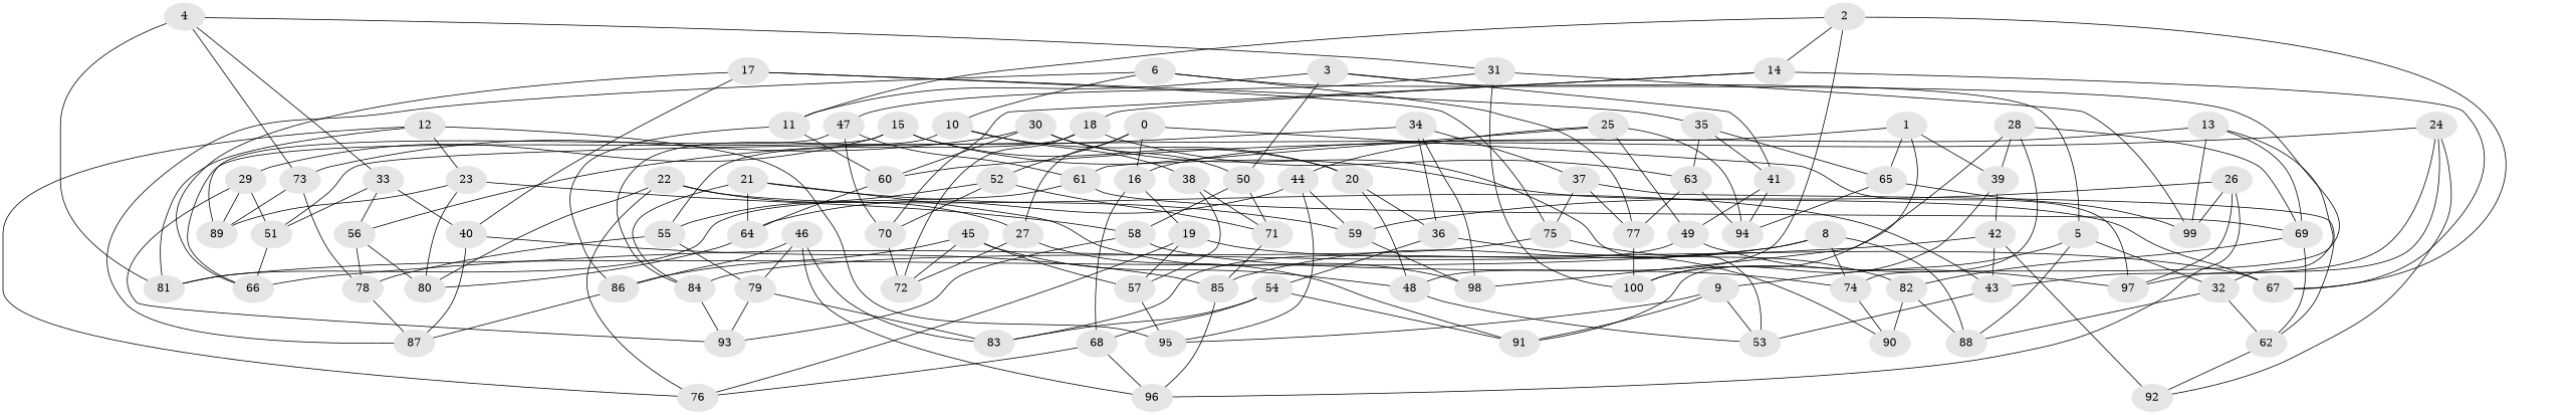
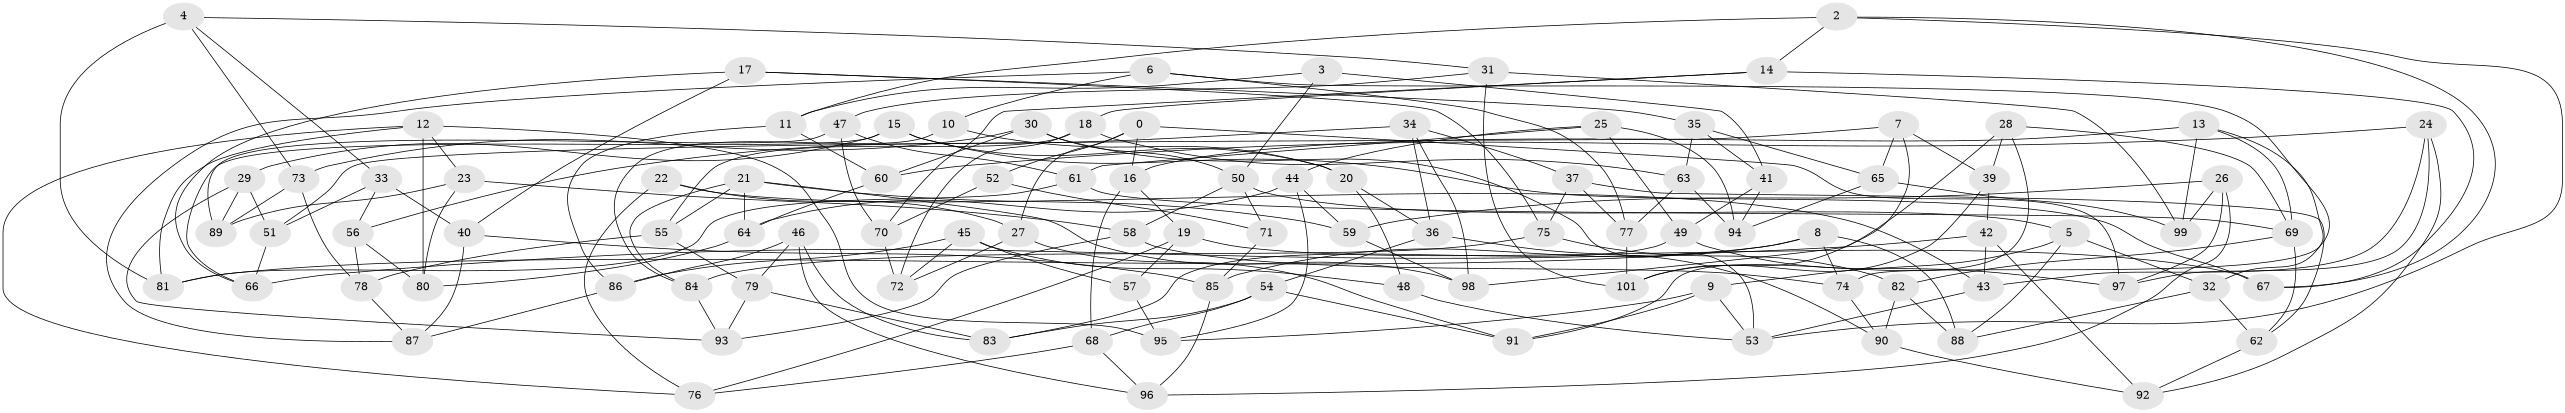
  graph {
    node [color=gray90 style=filled]
-   1
+   1 [label=7]
    39
    51
    65
-   100
+   100 [label=101]
    42
    66
    99
    94
    2
    11
    14
    48
    67
    60
    86
    18
    70
    53
    3
    5
    41
    50
    9
    32
    88
    49
    58
    71
    4
    31
    33
    73
    81
    47
    40
    56
    89
    78
    91
    95
    62
    6
    10
    74
    77
    87
    20
-   38
    84
    90
    n52 [label=0]
    16
    27
    52
    97
    19
    68
    72
    55
    8
    85
    96
    36
    57
    93
    64
    12
    23
    76
    80
    13
    69
    82
    63
    15
    29
    17
    35
    75
    79
    54
    21
    59
    98
    22
    43
    24
    92
    25
    44
    61
    83
    26
    28
    30
    34
    37
    45
    46
    1 -- 39
    1 -- 51
    1 -- 65
    1 -- 100
    39 -- 100
    39 -- 42
    51 -- 66
    65 -- 99
    65 -- 94
    42 -- 66
    42 -- 43
    42 -- 92
    2 -- 11
    2 -- 14
-   2 -- 48
+   2 -- 53
    2 -- 67
    11 -- 60
    11 -- 86
    14 -- 67
    14 -- 18
    14 -- 70
    48 -- 53
    60 -- 64
    86 -- 87
    18 -- 72
    18 -- 55
    18 -- 63
    70 -- 72
    3 -- 11
-   3 -- 5
+   50 -- 5
    3 -- 41
    3 -- 50
    5 -- 9
    5 -- 32
    5 -- 88
    41 -- 94
    41 -- 49
    50 -- 58
    50 -- 71
    9 -- 53
    9 -- 91
    9 -- 95
    32 -- 88
    32 -- 62
    49 -- 97
    49 -- 83
    58 -- 74
    58 -- 93
    71 -- 85
    4 -- 31
    4 -- 33
    4 -- 73
    4 -- 81
    31 -- 100
    31 -- 99
    31 -- 47
    33 -- 51
    33 -- 40
    33 -- 56
    73 -- 89
    73 -- 78
    47 -- 70
    47 -- 89
    47 -- 61
    40 -- 87
    40 -- 85
    56 -- 78
    56 -- 80
    78 -- 87
    62 -- 92
    6 -- 10
    6 -- 74
    6 -- 77
    6 -- 87
    10 -- 20
-   10 -- 38
    10 -- 84
    74 -- 90
    77 -- 100
    20 -- 48
    20 -- 36
-   38 -- 71
-   38 -- 57
    84 -- 93
+   90 -- 92
    n52 -- 16
    n52 -- 27
    n52 -- 52
    n52 -- 97
    16 -- 19
    16 -- 68
    27 -- 91
    27 -- 72
    52 -- 70
    52 -- 71
-   52 -- 55
+   21 -- 55
    19 -- 67
    19 -- 57
    19 -- 76
    68 -- 96
    68 -- 76
    55 -- 78
    55 -- 79
    8 -- 88
    8 -- 81
    8 -- 74
    8 -- 85
    85 -- 96
    36 -- 90
    36 -- 54
    57 -- 95
    64 -- 80
    12 -- 81
    12 -- 95
    12 -- 23
    12 -- 76
    23 -- 58
    23 -- 89
    23 -- 80
    13 -- 99
    13 -- 32
    13 -- 16
    13 -- 69
    69 -- 62
    69 -- 82
    82 -- 88
    82 -- 90
    63 -- 94
    63 -- 77
    15 -- 66
    15 -- 67
    15 -- 20
    15 -- 29
    29 -- 51
    29 -- 89
    29 -- 93
    17 -- 66
    17 -- 40
    17 -- 35
    17 -- 75
    35 -- 65
    35 -- 41
    35 -- 63
    75 -- 84
    75 -- 82
    79 -- 93
    79 -- 83
    54 -- 91
    54 -- 68
    54 -- 83
    21 -- 84
    21 -- 64
    21 -- 59
    21 -- 98
    59 -- 98
    22 -- 27
    22 -- 76
-   22 -- 80
+   12 -- 80
    22 -- 43
    43 -- 53
    24 -- 60
    24 -- 97
    24 -- 43
    24 -- 92
    25 -- 94
    25 -- 49
    25 -- 44
    25 -- 61
    44 -- 95
    44 -- 64
    44 -- 59
    61 -- 81
    61 -- 69
    26 -- 99
    26 -- 97
    26 -- 96
    26 -- 59
    28 -- 39
    28 -- 91
    28 -- 69
    28 -- 98
    30 -- 60
    30 -- 53
    30 -- 50
    30 -- 73
    34 -- 56
    34 -- 36
    34 -- 98
    34 -- 37
    37 -- 62
    37 -- 77
    37 -- 75
    45 -- 48
    45 -- 86
    45 -- 72
    45 -- 57
    46 -- 86
    46 -- 96
    46 -- 79
    46 -- 83
  }
